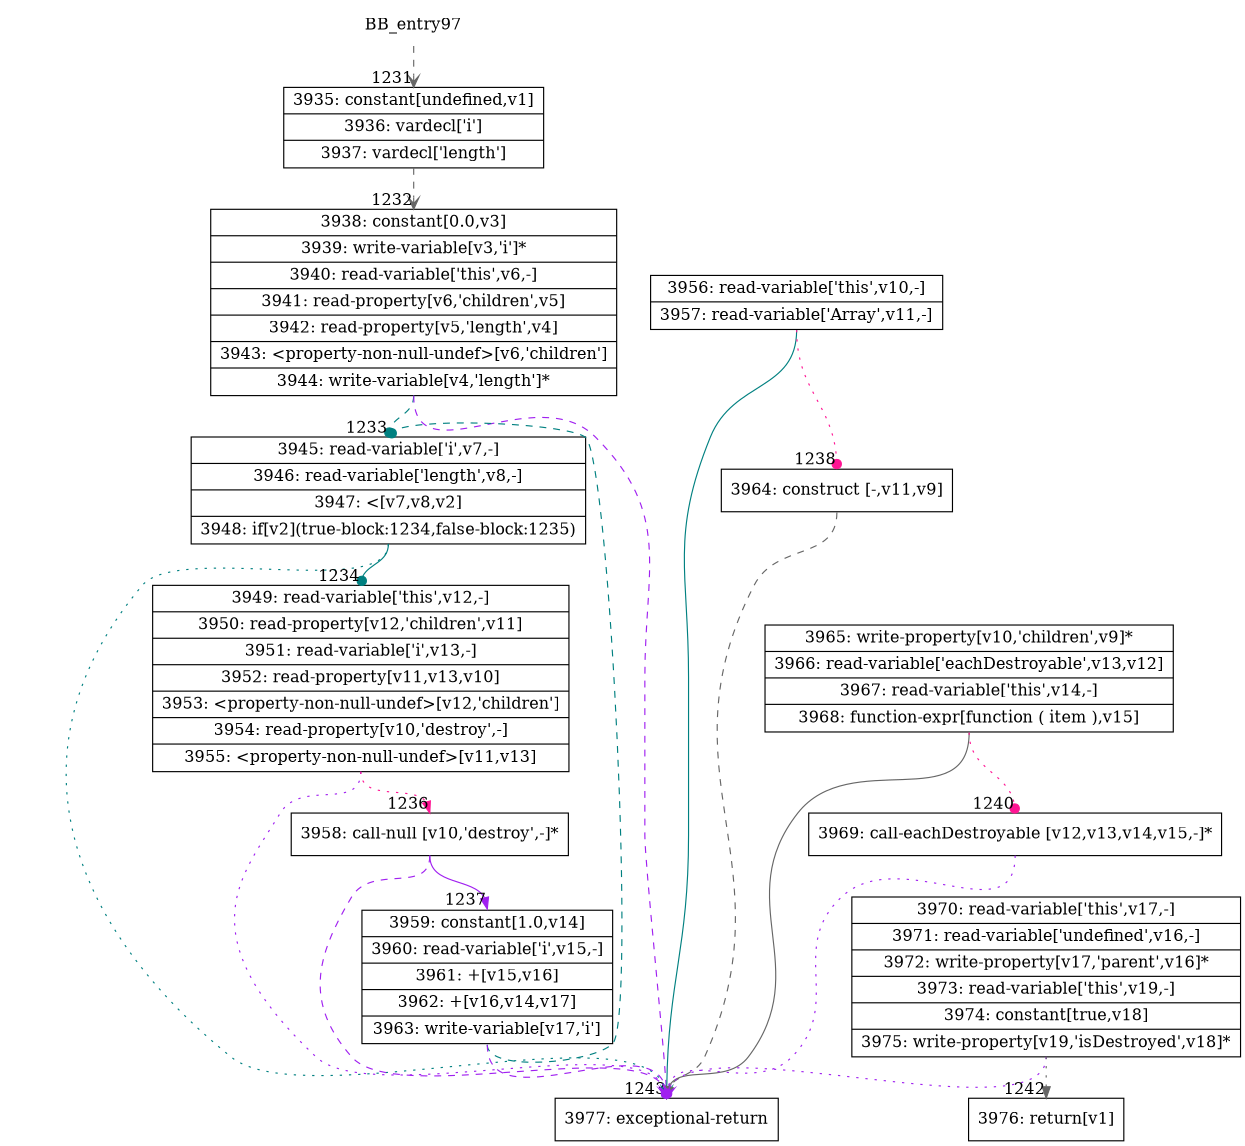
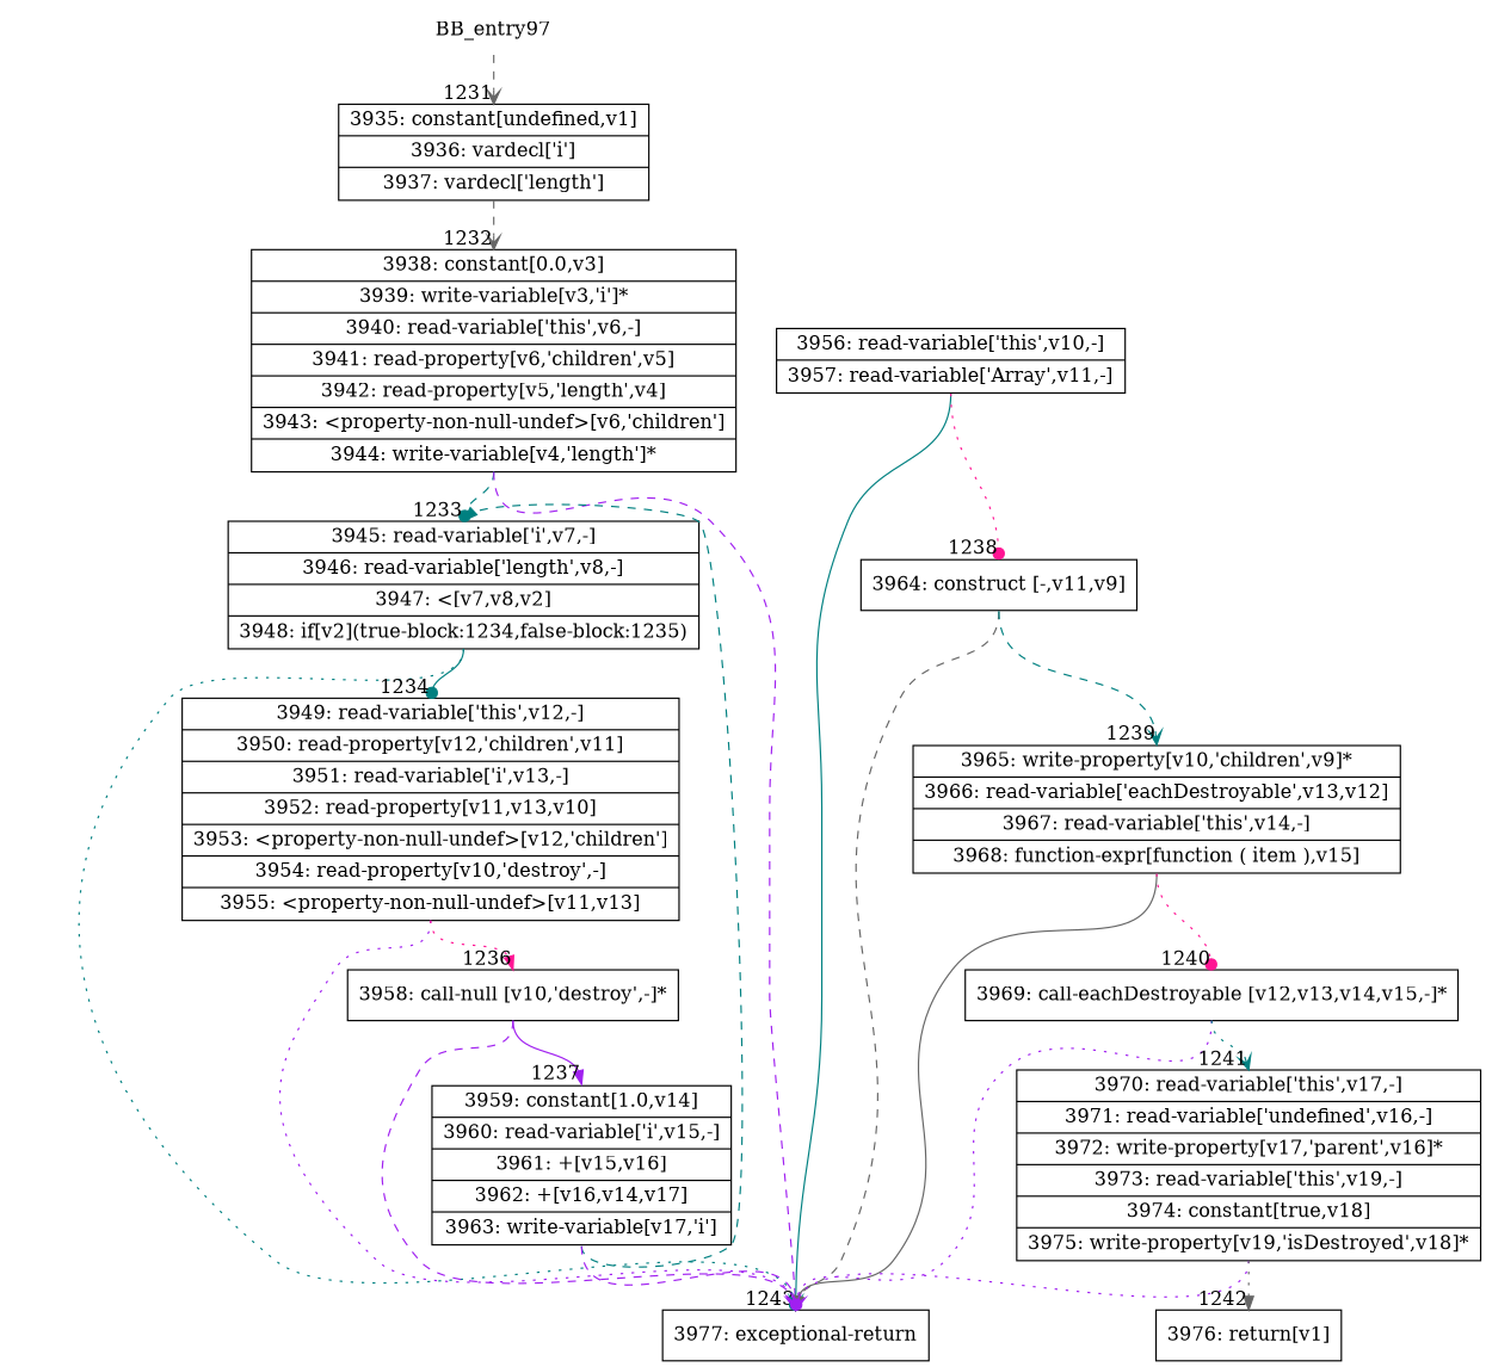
  digraph {
    rankdir=TD
    node [shape=record]
    edge [arrowhead=vee color=teal headport=n style=dashed tailport=s]
    n1 [label=BB_entry97 shape=none]
    n2 [label="{3935: constant[undefined,v1]|3936: vardecl['i']|3937: vardecl['length']}"]
    n3 [label="{3938: constant[0.0,v3]|3939: write-variable[v3,'i']*|3940: read-variable['this',v6,-]|3941: read-property[v6,'children',v5]|3942: read-property[v5,'length',v4]|3943: \<property-non-null-undef\>[v6,'children']|3944: write-variable[v4,'length']*}"]
    n4 [label="{3945: read-variable['i',v7,-]|3946: read-variable['length',v8,-]|3947: \<[v7,v8,v2]|3948: if[v2](true-block:1234,false-block:1235)}"]
    n5 [label="{3977: exceptional-return}"]
    n6 [label="{3949: read-variable['this',v12,-]|3950: read-property[v12,'children',v11]|3951: read-variable['i',v13,-]|3952: read-property[v11,v13,v10]|3953: \<property-non-null-undef\>[v12,'children']|3954: read-property[v10,'destroy',-]|3955: \<property-non-null-undef\>[v11,v13]}"]
    n7 [label="{3958: call-null [v10,'destroy',-]*}"]
    n8 [label="{3956: read-variable['this',v10,-]|3957: read-variable['Array',v11,-]}"]
    n9 [label="{3964: construct [-,v11,v9]}"]
    n10 [label="{3959: constant[1.0,v14]|3960: read-variable['i',v15,-]|3961: +[v15,v16]|3962: +[v16,v14,v17]|3963: write-variable[v17,'i']}"]
    n11 [label="{3965: write-property[v10,'children',v9]*|3966: read-variable['eachDestroyable',v13,v12]|3967: read-variable['this',v14,-]|3968: function-expr[function ( item ),v15]}"]
    n12 [label="{3969: call-eachDestroyable [v12,v13,v14,v15,-]*}"]
    n13 [label="{3970: read-variable['this',v17,-]|3971: read-variable['undefined',v16,-]|3972: write-property[v17,'parent',v16]*|3973: read-variable['this',v19,-]|3974: constant[true,v18]|3975: write-property[v19,'isDestroyed',v18]*}"]
    n14 [label="{3976: return[v1]}"]
    n1 -> n2 [color=gray40 headlabel="    1231"]
    n2 -> n3 [color=gray40 headlabel="      1232"]
    n3 -> n4 [arrowhead=dot headlabel="      1233"]
    n3 -> n5 [arrowhead=normal color=purple headlabel="      1243"]
    n4 -> n5 [arrowhead=dot style=dotted]
    n4 -> n6 [arrowhead=dot headlabel="      1234" style=solid]
-   n6 -> n5 [arrowhead=dot color=purple style=dotted]
+   n6 -> n5 [color=purple style=dotted]
    n6 -> n7 [arrowhead=normal color=deeppink headlabel="      1236" style=dotted]
    n7 -> n5 [color=purple]
    n7 -> n10 [arrowhead=normal color=purple headlabel="      1237" style=solid]
    n8 -> n5 [style=solid]
    n8 -> n9 [arrowhead=dot color=deeppink headlabel="      1238" style=dotted]
    n9 -> n5 [arrowhead=normal color=gray40]
-   n10 -> n4 [arrowhead=dot]
+   n9 -> n11 [headlabel="      1239"]
+   n10 -> n4 [arrowhead=normal]
    n10 -> n5 [color=purple]
    n11 -> n5 [arrowhead=normal color=gray40 style=solid]
    n11 -> n12 [arrowhead=dot color=deeppink headlabel="      1240" style=dotted]
    n12 -> n5 [arrowhead=dot color=purple style=dotted]
+   n12 -> n13 [headlabel="      1241" style=dotted]
    n13 -> n5 [color=purple style=dotted]
    n13 -> n14 [arrowhead=normal color=gray40 headlabel="      1242" style=dotted]
  }
